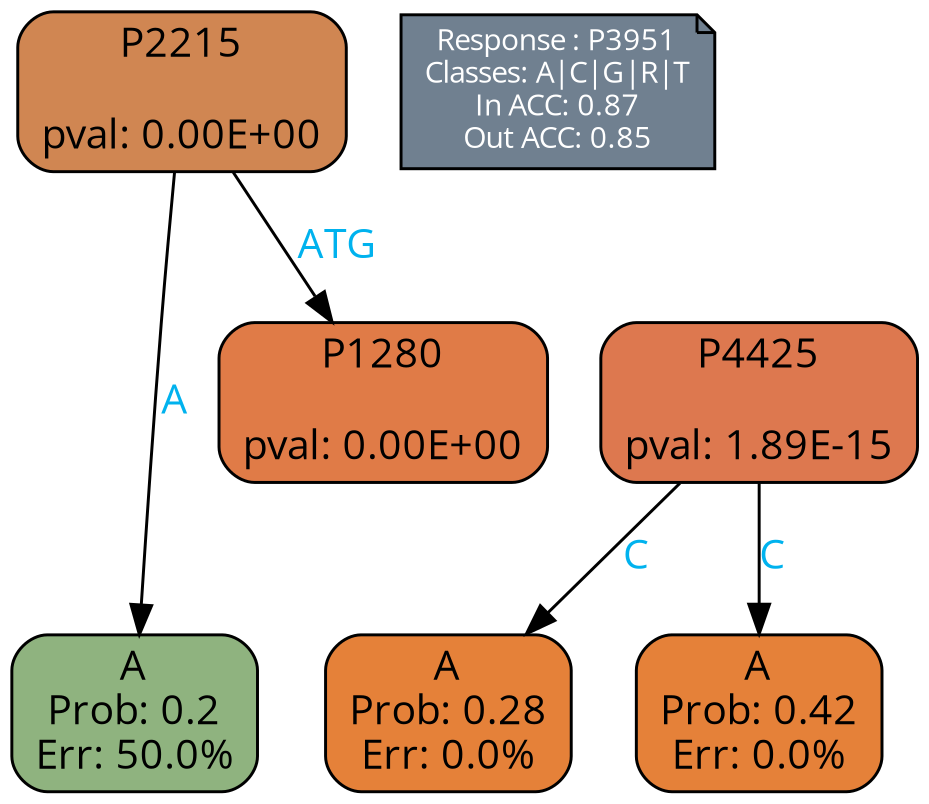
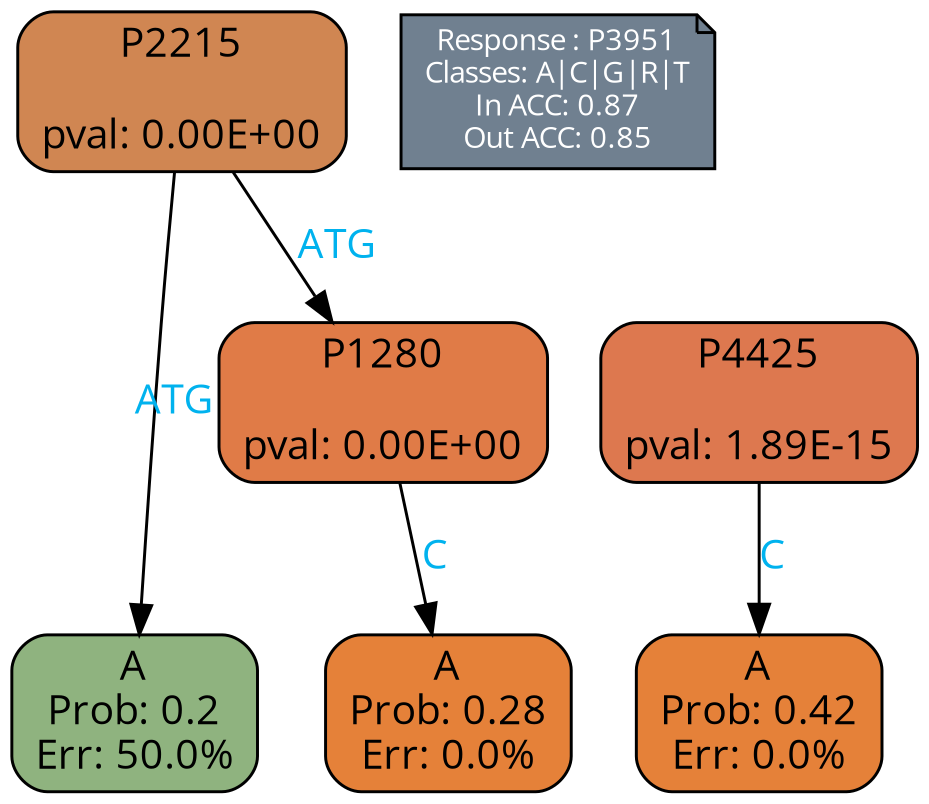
  digraph {
    fontname="Open Sans"
    ranksep=equally
    splines=polylines
    node [color=black fillcolor="#e58139" fontname="Open Sans" shape=box style="filled, rounded"]
    edge [fontcolor=deepskyblue2 fontname="Open Sans"]
    n1 [fillcolor="#8fb37f" label="A\nProb: 0.2\nErr: 50.0%"]
    n2 [label="A\nProb: 0.42\nErr: 0.0%"]
    n3 [label="A\nProb: 0.28\nErr: 0.0%"]
    n4 [align=left fillcolor=slategray fontcolor=white fontsize=10 label="Response : P3951\nClasses: A|C|G|R|T\nIn ACC: 0.87\nOut ACC: 0.85\n" shape=note style=filled]
    n5 [fillcolor="#d08652" label="P2215\n\npval: 0.00E+00"]
    n6 [fillcolor="#e07b47" label="P1280\n\npval: 0.00E+00"]
    n7 [fillcolor="#dd784f" label="P4425\n\npval: 1.89E-15"]
    subgraph sub_1 {
      rank=same
      n1
      n2
      n3
    }
    subgraph sub_2 {
      rank=same
      n4
      n5
    }
-   n5 -> n1 [label=A]
+   n5 -> n1 [label=ATG]
    n5 -> n6 [label=ATG]
-   n7 -> n3 [label=C]
+   n6 -> n3 [label=C]
    n7 -> n2 [label=C]
  }
